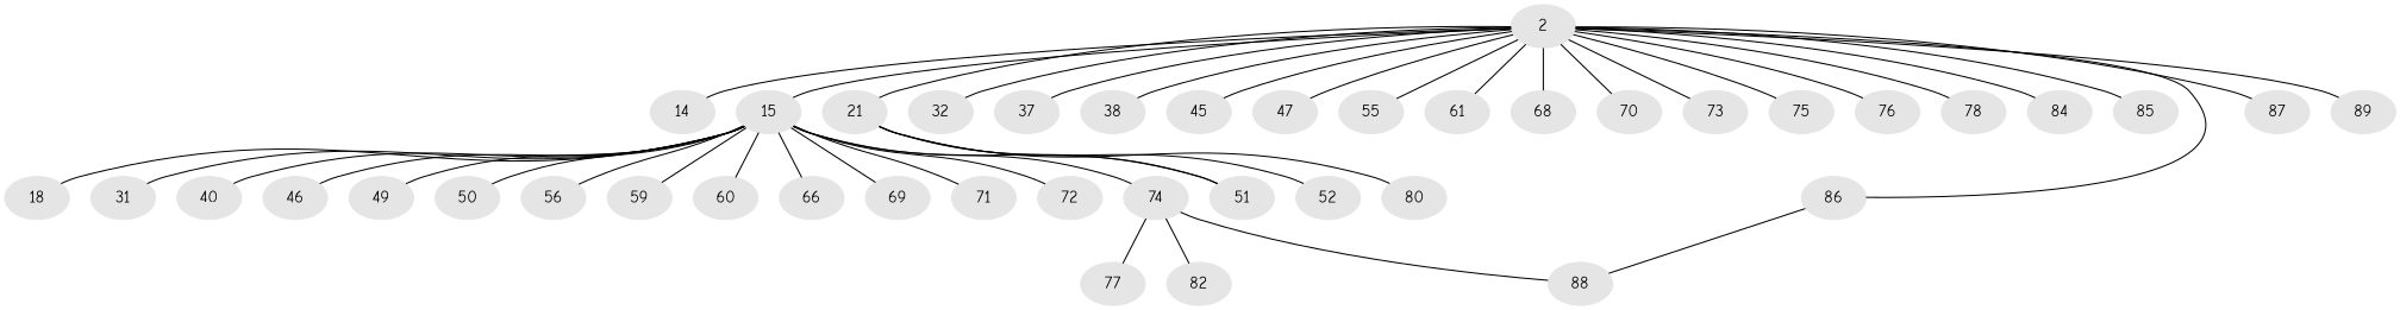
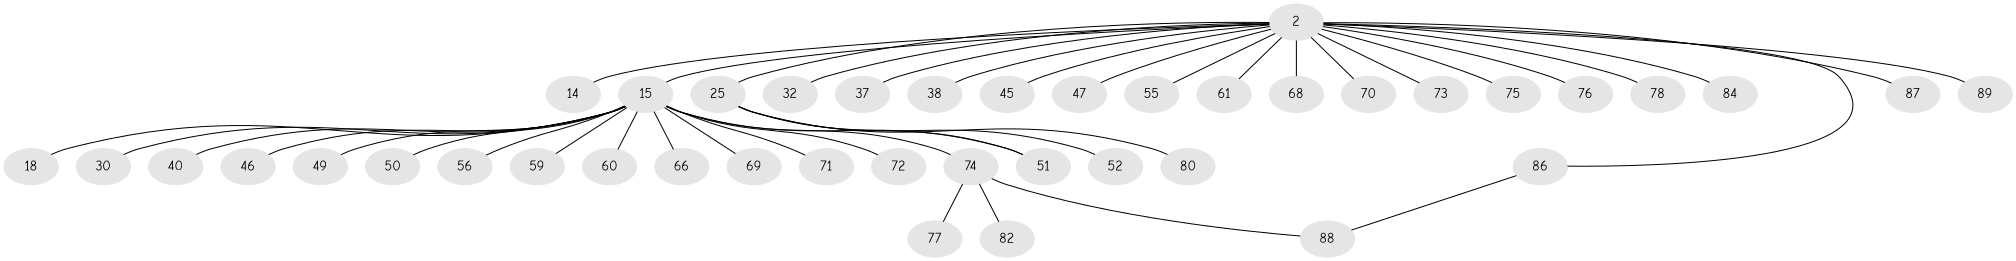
  graph {
    fontname="Comic Neue"
    node [color=gray90 fontname="Comic Neue" style=filled]
    edge [fontname="Comic Neue"]
    2
    14
    15 [super="+8+3"]
-   25 [super="+20" label=21]
+   25 [super="+20"]
    32 [super="+30"]
    37
    38
    45 [super="+9"]
    47
    55 [super="+35"]
    61 [super="+53"]
    68
    70
    73 [super="+33"]
    75
    76
    78
    84
-   85 [super="+27"]
    86
    87 [super="+5+4+13+28+79"]
    89
    18
-   31
+   31 [label=30]
    40
    46
    49
    50
    51 [super="+44"]
    56
    59 [super="+36"]
    60 [super="+34"]
    66
    69 [super="+64"]
    71 [super="+48"]
    72
    74 [super="+6"]
    52
    80 [super="+65"]
    88 [super="+54+81+83"]
    77
    82
    2 -- 14
    2 -- 15 [weight=2]
    2 -- 25 [weight=2]
    2 -- 32
    2 -- 37
    2 -- 38
    2 -- 45
    2 -- 47
    2 -- 55
    2 -- 61
    2 -- 68
    2 -- 70
    2 -- 73 [weight=3]
    2 -- 75
    2 -- 76
    2 -- 78
    2 -- 84
-   2 -- 85
    2 -- 86
    2 -- 87
    2 -- 89
    15 -- 18
    15 -- 31
    15 -- 40
    15 -- 46
    15 -- 49
    15 -- 50
    15 -- 51
    15 -- 56
    15 -- 59
    15 -- 60
    15 -- 66
    15 -- 69
    15 -- 71
    15 -- 72
    15 -- 74 [weight=2]
    25 -- 51
    25 -- 52
    25 -- 80
    86 -- 88
    74 -- 88
    74 -- 77
    74 -- 82
  }
